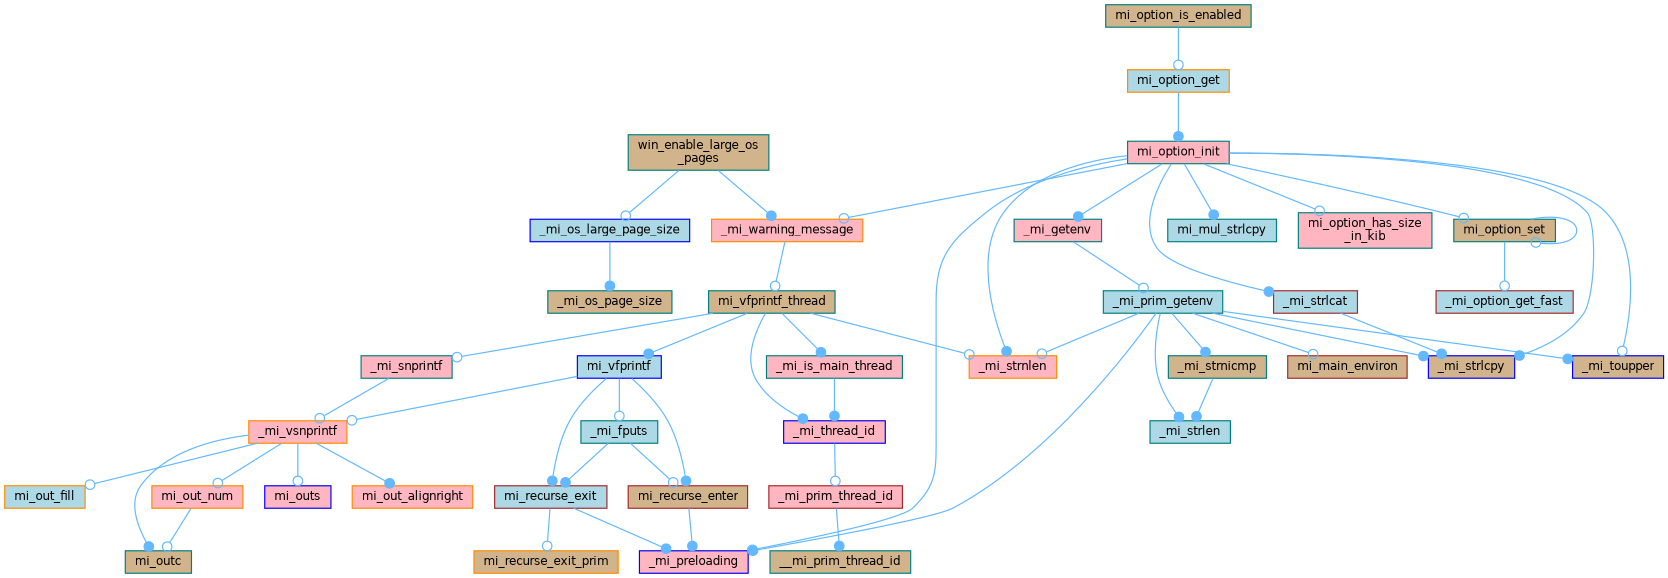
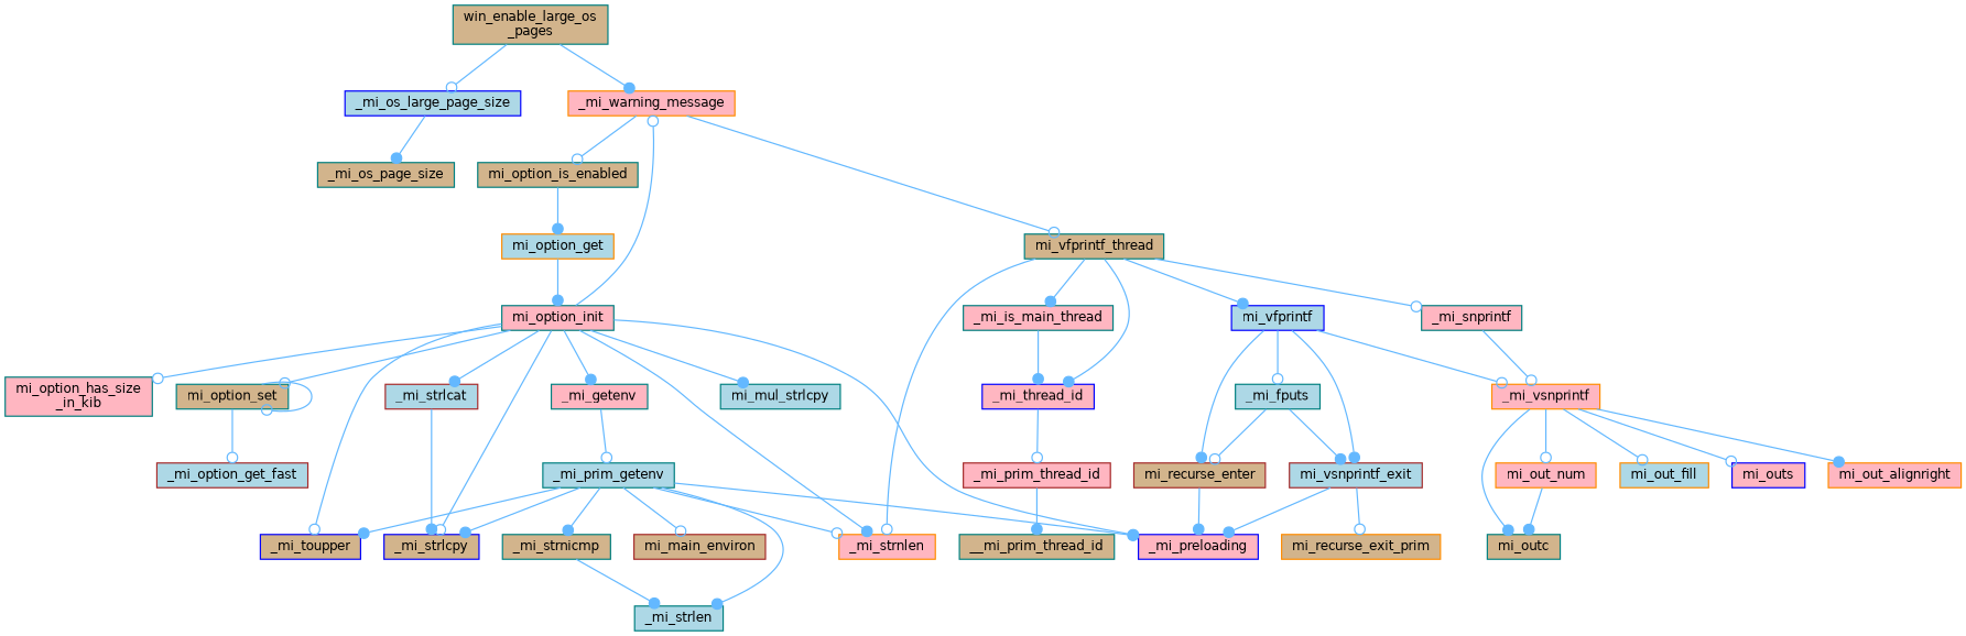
  digraph {
    rankdir=TB
    node [color=teal fillcolor=lightpink fontname=Helvetica fontsize=10 shape=box style=filled]
    edge [arrowhead=dot color=steelblue1 fontname=Helvetica fontsize=10 labelfontname=Helvetica labelfontsize=10 style=solid]
    n1 [fillcolor=tan fontcolor=black height=0.2 label="win_enable_large_os\l_pages" width=0.4]
    n2 [color=blue fillcolor=lightblue height=0.2 label=_mi_os_large_page_size width=0.4]
    n3 [color=darkorange height=0.2 label=_mi_warning_message width=0.4]
    n4 [fillcolor=tan height=0.2 label=_mi_os_page_size width=0.4]
    n5 [fillcolor=tan height=0.2 label=mi_option_is_enabled width=0.4]
    n6 [fillcolor=tan height=0.2 label=mi_vfprintf_thread width=0.4]
    n7 [color=darkorange fillcolor=lightblue height=0.2 label=mi_option_get width=0.4]
    n8 [color=darkorange height=0.2 label=_mi_strnlen width=0.4]
    n9 [height=0.2 label=_mi_is_main_thread width=0.4]
    n10 [color=blue height=0.2 label=_mi_thread_id width=0.4]
    n11 [height=0.2 label=_mi_snprintf width=0.4]
    n12 [color=blue fillcolor=lightblue height=0.2 label=mi_vfprintf width=0.4]
    n13 [height=0.2 label=mi_option_init width=0.4]
    n14 [height=0.2 label=_mi_getenv width=0.4]
    n15 [color=blue height=0.2 label=_mi_preloading width=0.4]
    n16 [color=blue fillcolor=tan height=0.2 label=_mi_strlcpy width=0.4]
    n17 [color=blue fillcolor=tan height=0.2 label=_mi_toupper width=0.4]
    n18 [color=brown fillcolor=lightblue height=0.2 label=_mi_strlcat width=0.4]
    n19 [fillcolor=lightblue height=0.2 label=mi_mul_strlcpy width=0.4]
    n20 [height=0.2 label="mi_option_has_size\l_in_kib" width=0.4]
    n21 [fillcolor=tan height=0.2 label=mi_option_set width=0.4]
    n22 [fillcolor=lightblue height=0.2 label=_mi_prim_getenv width=0.4]
    n23 [color=brown fillcolor=lightblue height=0.2 label=_mi_option_get_fast width=0.4]
    n24 [fillcolor=lightblue height=0.2 label=_mi_strlen width=0.4]
    n25 [fillcolor=tan height=0.2 label=_mi_strnicmp width=0.4]
    n26 [color=brown fillcolor=tan height=0.2 label=mi_main_environ width=0.4]
    n27 [color=brown height=0.2 label=_mi_prim_thread_id width=0.4]
    n28 [color=darkorange height=0.2 label=_mi_vsnprintf width=0.4]
    n29 [fillcolor=lightblue height=0.2 label=_mi_fputs width=0.4]
    n30 [color=brown fillcolor=tan height=0.2 label=mi_recurse_enter width=0.4]
-   n31 [color=brown fillcolor=lightblue height=0.2 label=mi_recurse_exit width=0.4]
+   n31 [color=brown fillcolor=lightblue height=0.2 label=mi_vsnprintf_exit width=0.4]
    n32 [fillcolor=tan height=0.2 label=__mi_prim_thread_id width=0.4]
    n33 [color=darkorange height=0.2 label=mi_out_alignright width=0.4]
    n34 [color=darkorange fillcolor=lightblue height=0.2 label=mi_out_fill width=0.4]
    n35 [color=darkorange height=0.2 label=mi_out_num width=0.4]
    n36 [fillcolor=tan height=0.2 label=mi_outc width=0.4]
    n37 [color=blue height=0.2 label=mi_outs width=0.4]
    n38 [color=darkorange fillcolor=tan height=0.2 label=mi_recurse_exit_prim width=0.4]
    n1 -> n2 [arrowhead=odot]
    n1 -> n3
    n2 -> n4
+   n3 -> n5 [arrowhead=odot]
    n3 -> n6 [arrowhead=odot]
-   n5 -> n7 [arrowhead=odot]
+   n5 -> n7
    n6 -> n8 [arrowhead=odot]
    n6 -> n9
    n6 -> n10
    n6 -> n11 [arrowhead=odot]
    n6 -> n12
    n7 -> n13
    n9 -> n10
    n10 -> n27 [arrowhead=odot]
    n11 -> n28 [arrowhead=odot]
    n12 -> n28 [arrowhead=odot]
    n12 -> n29 [arrowhead=odot]
    n12 -> n30
    n12 -> n31
    n13 -> n3 [arrowhead=odot]
    n13 -> n8
    n13 -> n14
    n13 -> n15 [arrowhead=odot]
-   n13 -> n16
+   n13 -> n16 [arrowhead=odot]
    n13 -> n17 [arrowhead=odot]
    n13 -> n18
    n13 -> n19
    n13 -> n20 [arrowhead=odot]
    n13 -> n21 [arrowhead=odot]
    n14 -> n22 [arrowhead=odot]
    n18 -> n16
    n21 -> n21 [arrowhead=odot]
    n21 -> n23 [arrowhead=odot]
    n22 -> n8 [arrowhead=odot]
    n22 -> n15
    n22 -> n16
    n22 -> n17
    n22 -> n24
    n22 -> n25
    n22 -> n26 [arrowhead=odot]
    n25 -> n24
    n27 -> n32
    n28 -> n33
    n28 -> n34 [arrowhead=odot]
    n28 -> n35 [arrowhead=odot]
    n28 -> n36
    n28 -> n37 [arrowhead=odot]
    n29 -> n30 [arrowhead=odot]
    n29 -> n31
    n30 -> n15
    n31 -> n15
    n31 -> n38 [arrowhead=odot]
-   n35 -> n36 [arrowhead=odot]
+   n35 -> n36
  }
